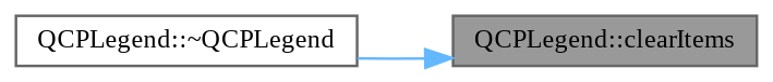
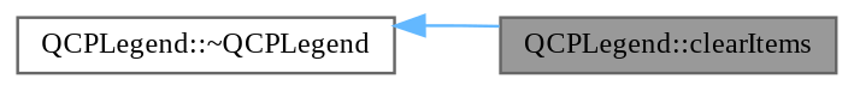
  digraph {
    rankdir=RL
    fontname="Liberation Serif"
    node [fontname="Liberation Serif" fontsize=10 shape=box style=filled]
    n1 [color=gray40 fillcolor=grey60 fontcolor=black height=0.2 label="QCPLegend::clearItems" width=0.4]
    n2 [color=grey40 fillcolor=white height=0.2 label="QCPLegend::~QCPLegend" width=0.4]
-   n1 -> n2 [color=steelblue1 dir=back fontname="Liberation Serif" fontsize=10 labelfontname=Helvetica labelfontsize=10 style=solid]
+   n2 -> n1 [color=steelblue1 dir=back fontname="Liberation Serif" fontsize=10 labelfontname=Helvetica labelfontsize=10 style=solid]
  }
